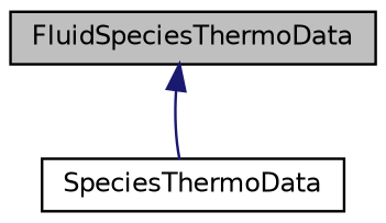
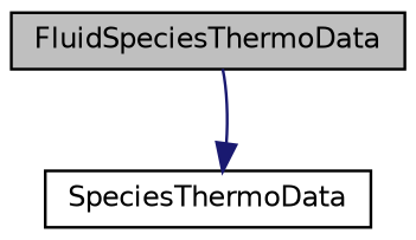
  digraph {
    node [color=black fontname=Helvetica fontsize=10 shape=record style=filled]
    n1 [fillcolor=grey75 fontcolor=black height=0.2 label=FluidSpeciesThermoData width=0.4]
    n2 [fillcolor=white height=0.2 label=SpeciesThermoData width=0.4]
-   n1 -> n2 [color=midnightblue dir=back fontname=Helvetica fontsize=10 labelfontname=Helvetica labelfontsize=10 style=solid]
+   n2 -> n1 [color=midnightblue dir=back fontname=Helvetica fontsize=10 labelfontname=Helvetica labelfontsize=10 style=solid]
  }
